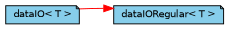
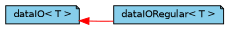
  digraph {
    rankdir=LR
    node [color=black fillcolor=skyblue fontname=Helvetica fontsize=10 shape=note style=filled]
    n1 [height=0.2 label="dataIO\< T \>" width=0.4]
    n2 [height=0.2 label="dataIORegular\< T \>" width=0.4]
-   n2 -> n1 [color=red dir=back fontname=Helvetica fontsize=10 labelfontname=Helvetica labelfontsize=10 style=solid]
+   n1 -> n2 [color=red dir=back fontname=Helvetica fontsize=10 labelfontname=Helvetica labelfontsize=10 style=solid]
  }
